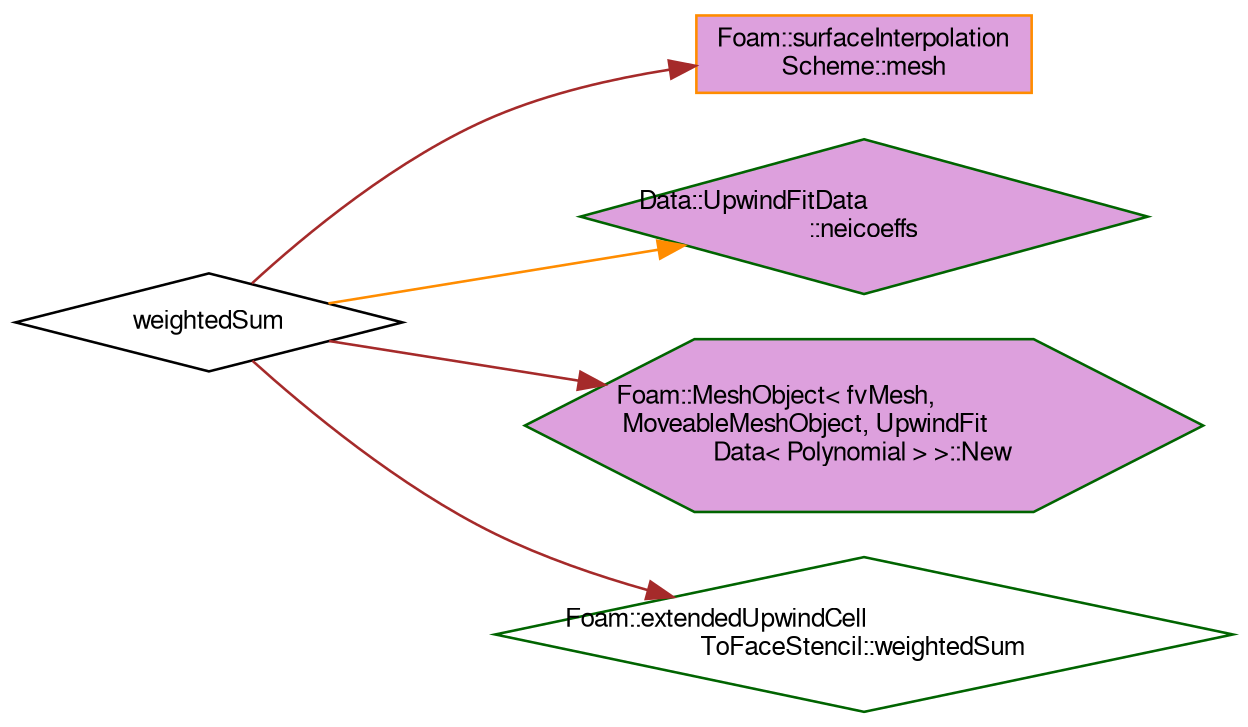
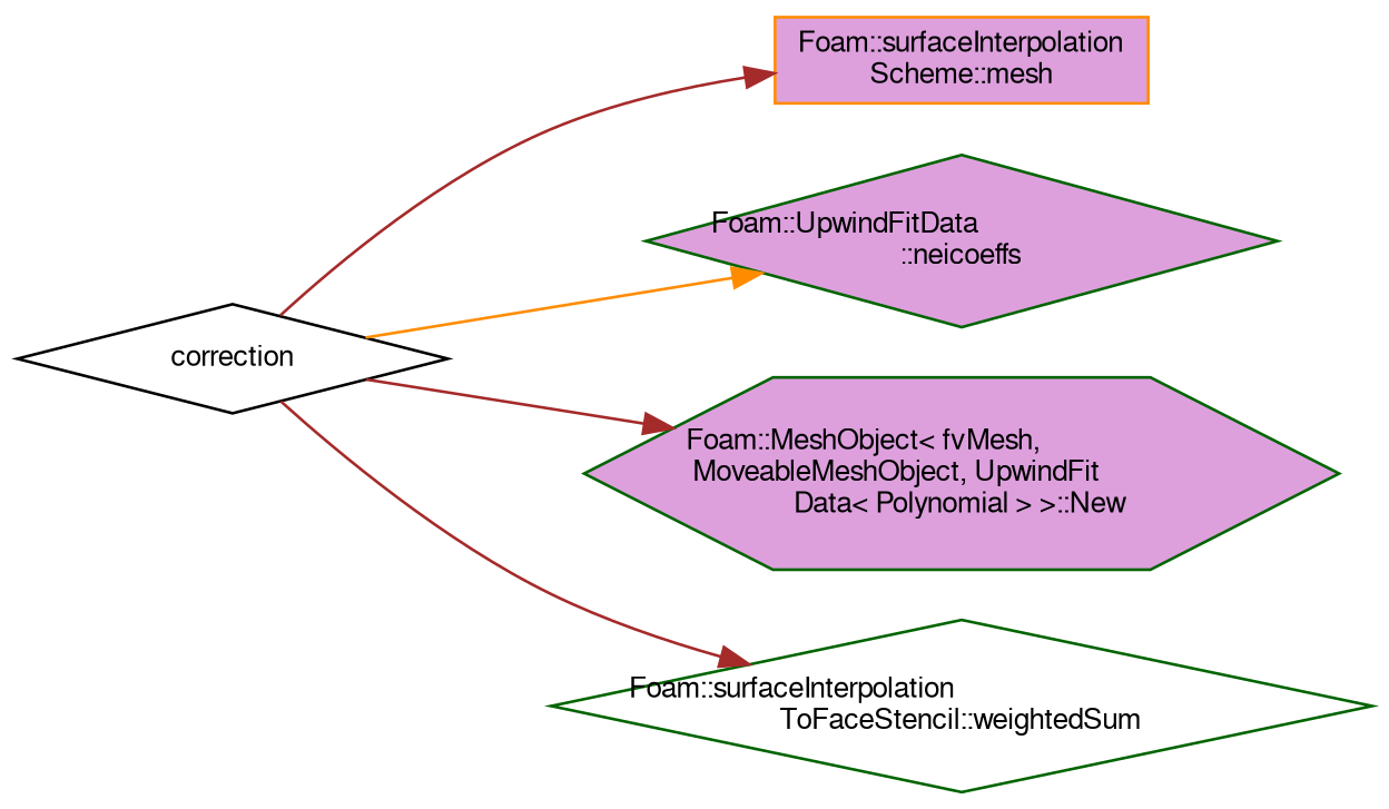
  digraph {
    rankdir=LR
    node [color=darkgreen fillcolor=plum fontname=FreeSans fontsize=10 shape=diamond style=filled]
    edge [color=brown fontname=FreeSans fontsize=10 labelfontname=FreeSans labelfontsize=10 style=solid]
-   n1 [color=black fillcolor=white fontcolor=black height=0.2 label=weightedSum width=0.4]
+   n1 [color=black fillcolor=white fontcolor=black height=0.2 label=correction width=0.4]
    n2 [color=darkorange height=0.2 label="Foam::surfaceInterpolation\lScheme::mesh" shape=box width=0.4]
-   n3 [height=0.2 label="Data::UpwindFitData\l::neicoeffs" width=0.4]
+   n3 [height=0.2 label="Foam::UpwindFitData\l::neicoeffs" width=0.4]
    n4 [height=0.2 label="Foam::MeshObject\< fvMesh,\l MoveableMeshObject, UpwindFit\lData\< Polynomial \> \>::New" shape=hexagon width=0.4]
-   n5 [fillcolor=white height=0.2 label="Foam::extendedUpwindCell\lToFaceStencil::weightedSum" width=0.4]
+   n5 [fillcolor=white height=0.2 label="Foam::surfaceInterpolation\lToFaceStencil::weightedSum" width=0.4]
    n1 -> n2
    n1 -> n3 [color=darkorange]
    n1 -> n4
    n1 -> n5
  }
